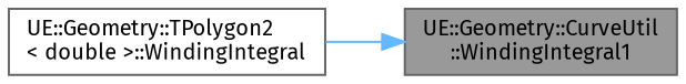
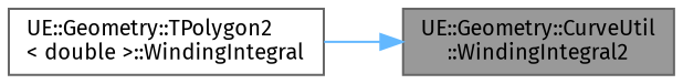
  digraph {
    rankdir=RL
    fontname="Fira Sans"
    node [fontname="Fira Sans" fontsize=10 shape=box style=filled]
-   n1 [color=gray40 fillcolor=grey60 fontcolor=black height=0.2 label="UE::Geometry::CurveUtil\l::WindingIntegral1" width=0.4]
+   n1 [color=gray40 fillcolor=grey60 fontcolor=black height=0.2 label="UE::Geometry::CurveUtil\l::WindingIntegral2" width=0.4]
    n2 [color=grey40 fillcolor=white height=0.2 label="UE::Geometry::TPolygon2\l\< double \>::WindingIntegral" width=0.4]
    n1 -> n2 [color=steelblue1 dir=back fontname="Fira Sans" fontsize=10 labelfontname=Helvetica labelfontsize=10 style=solid]
  }
